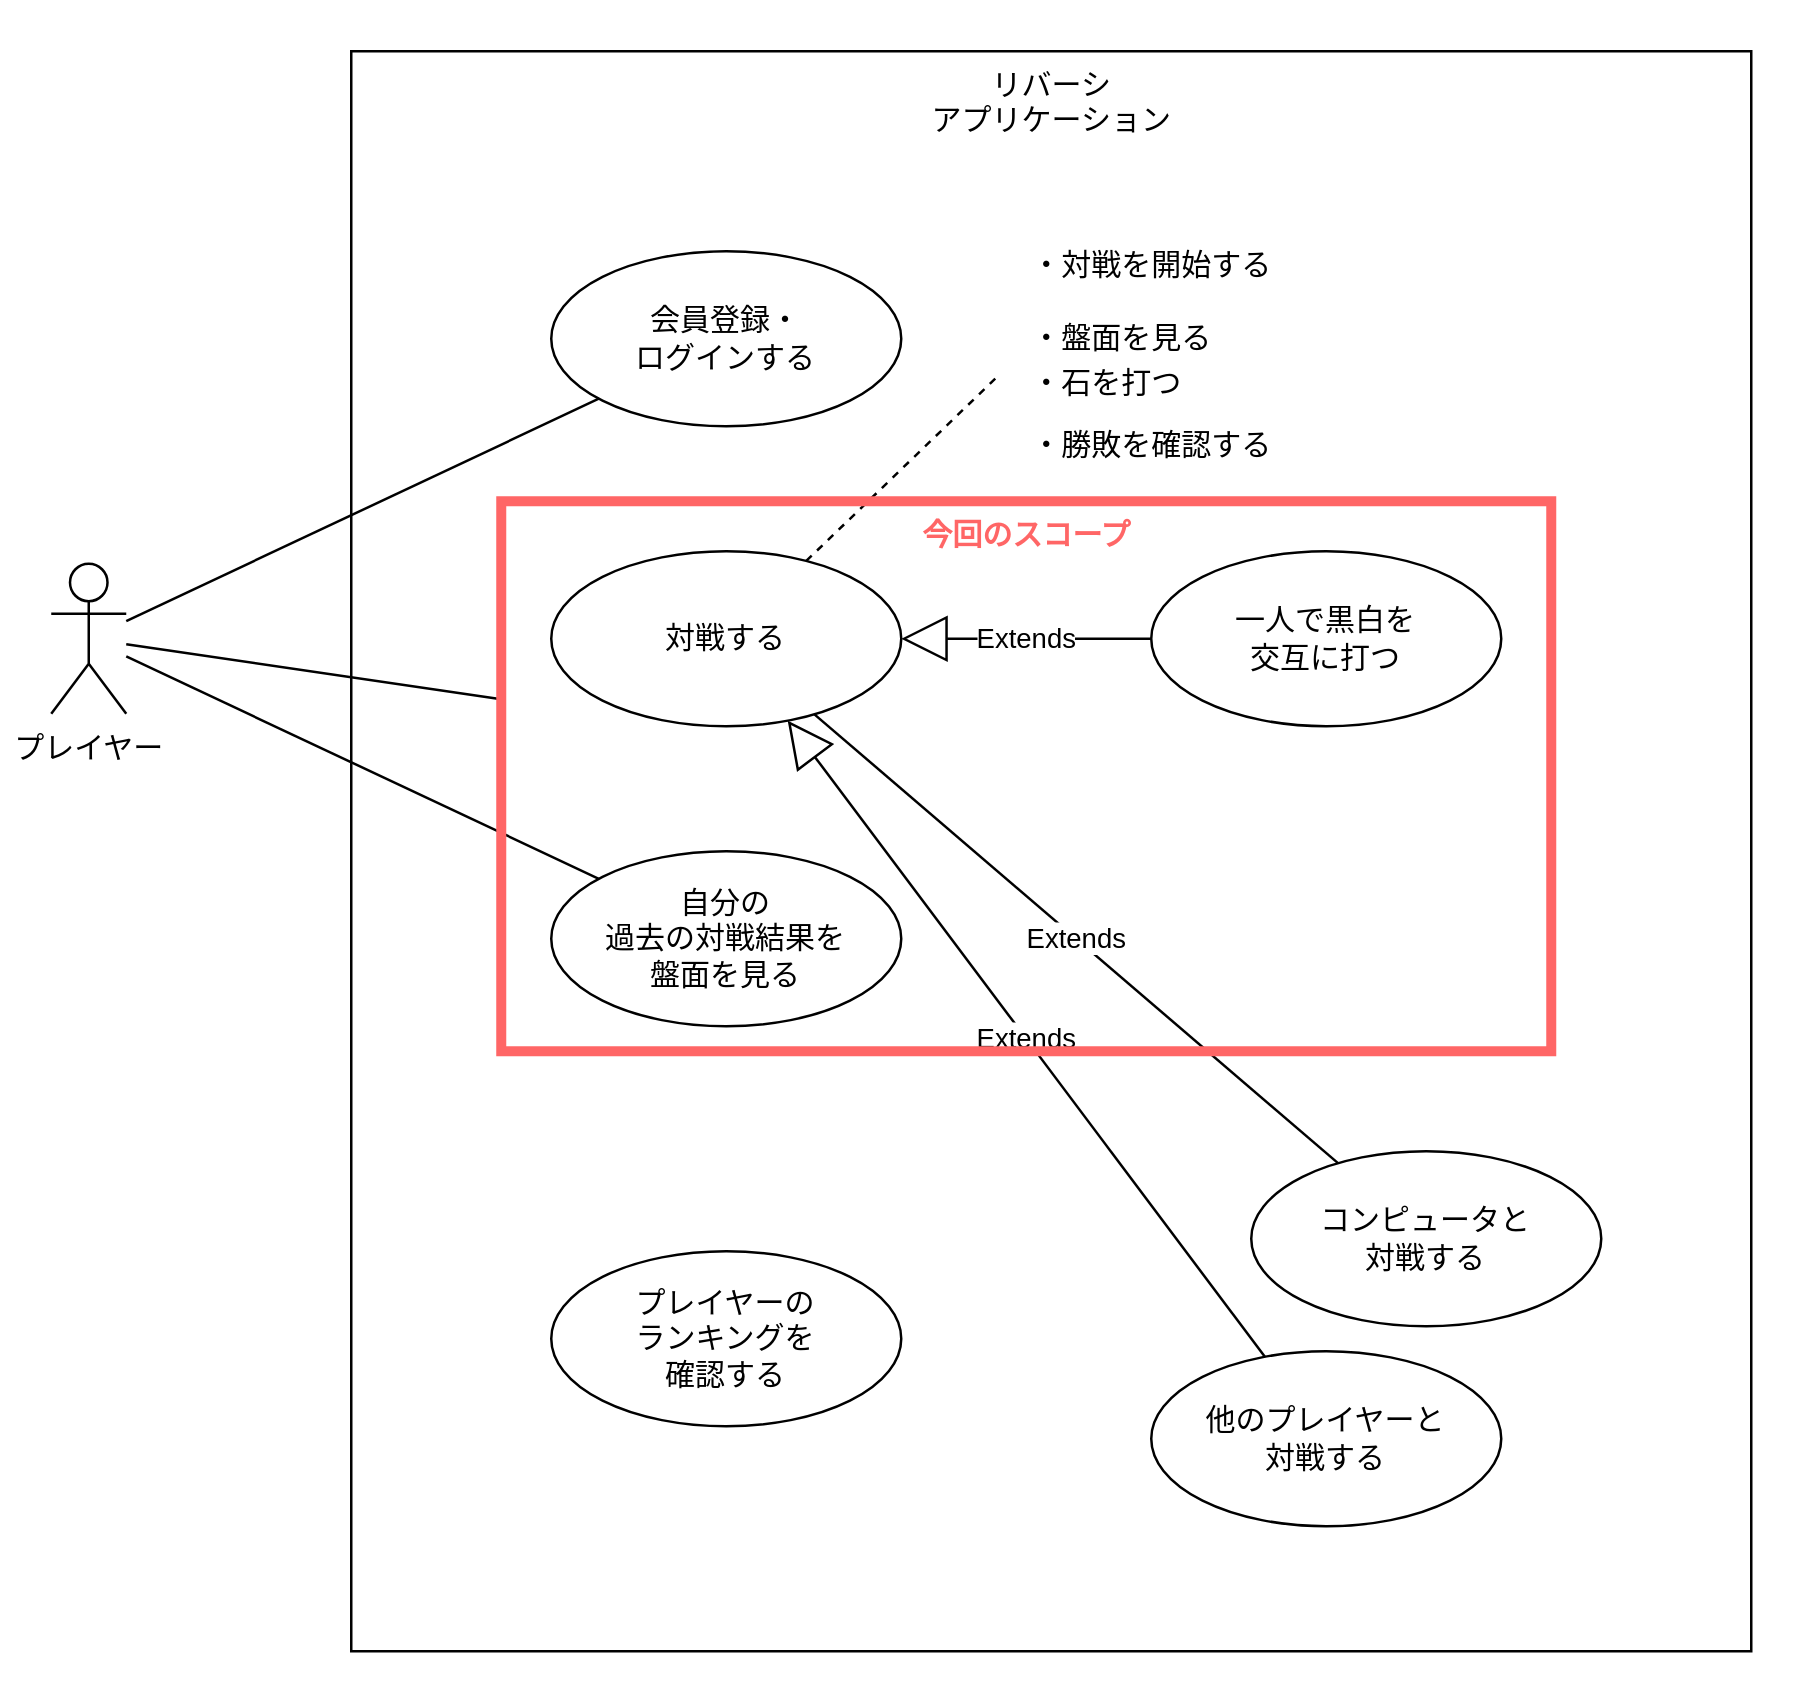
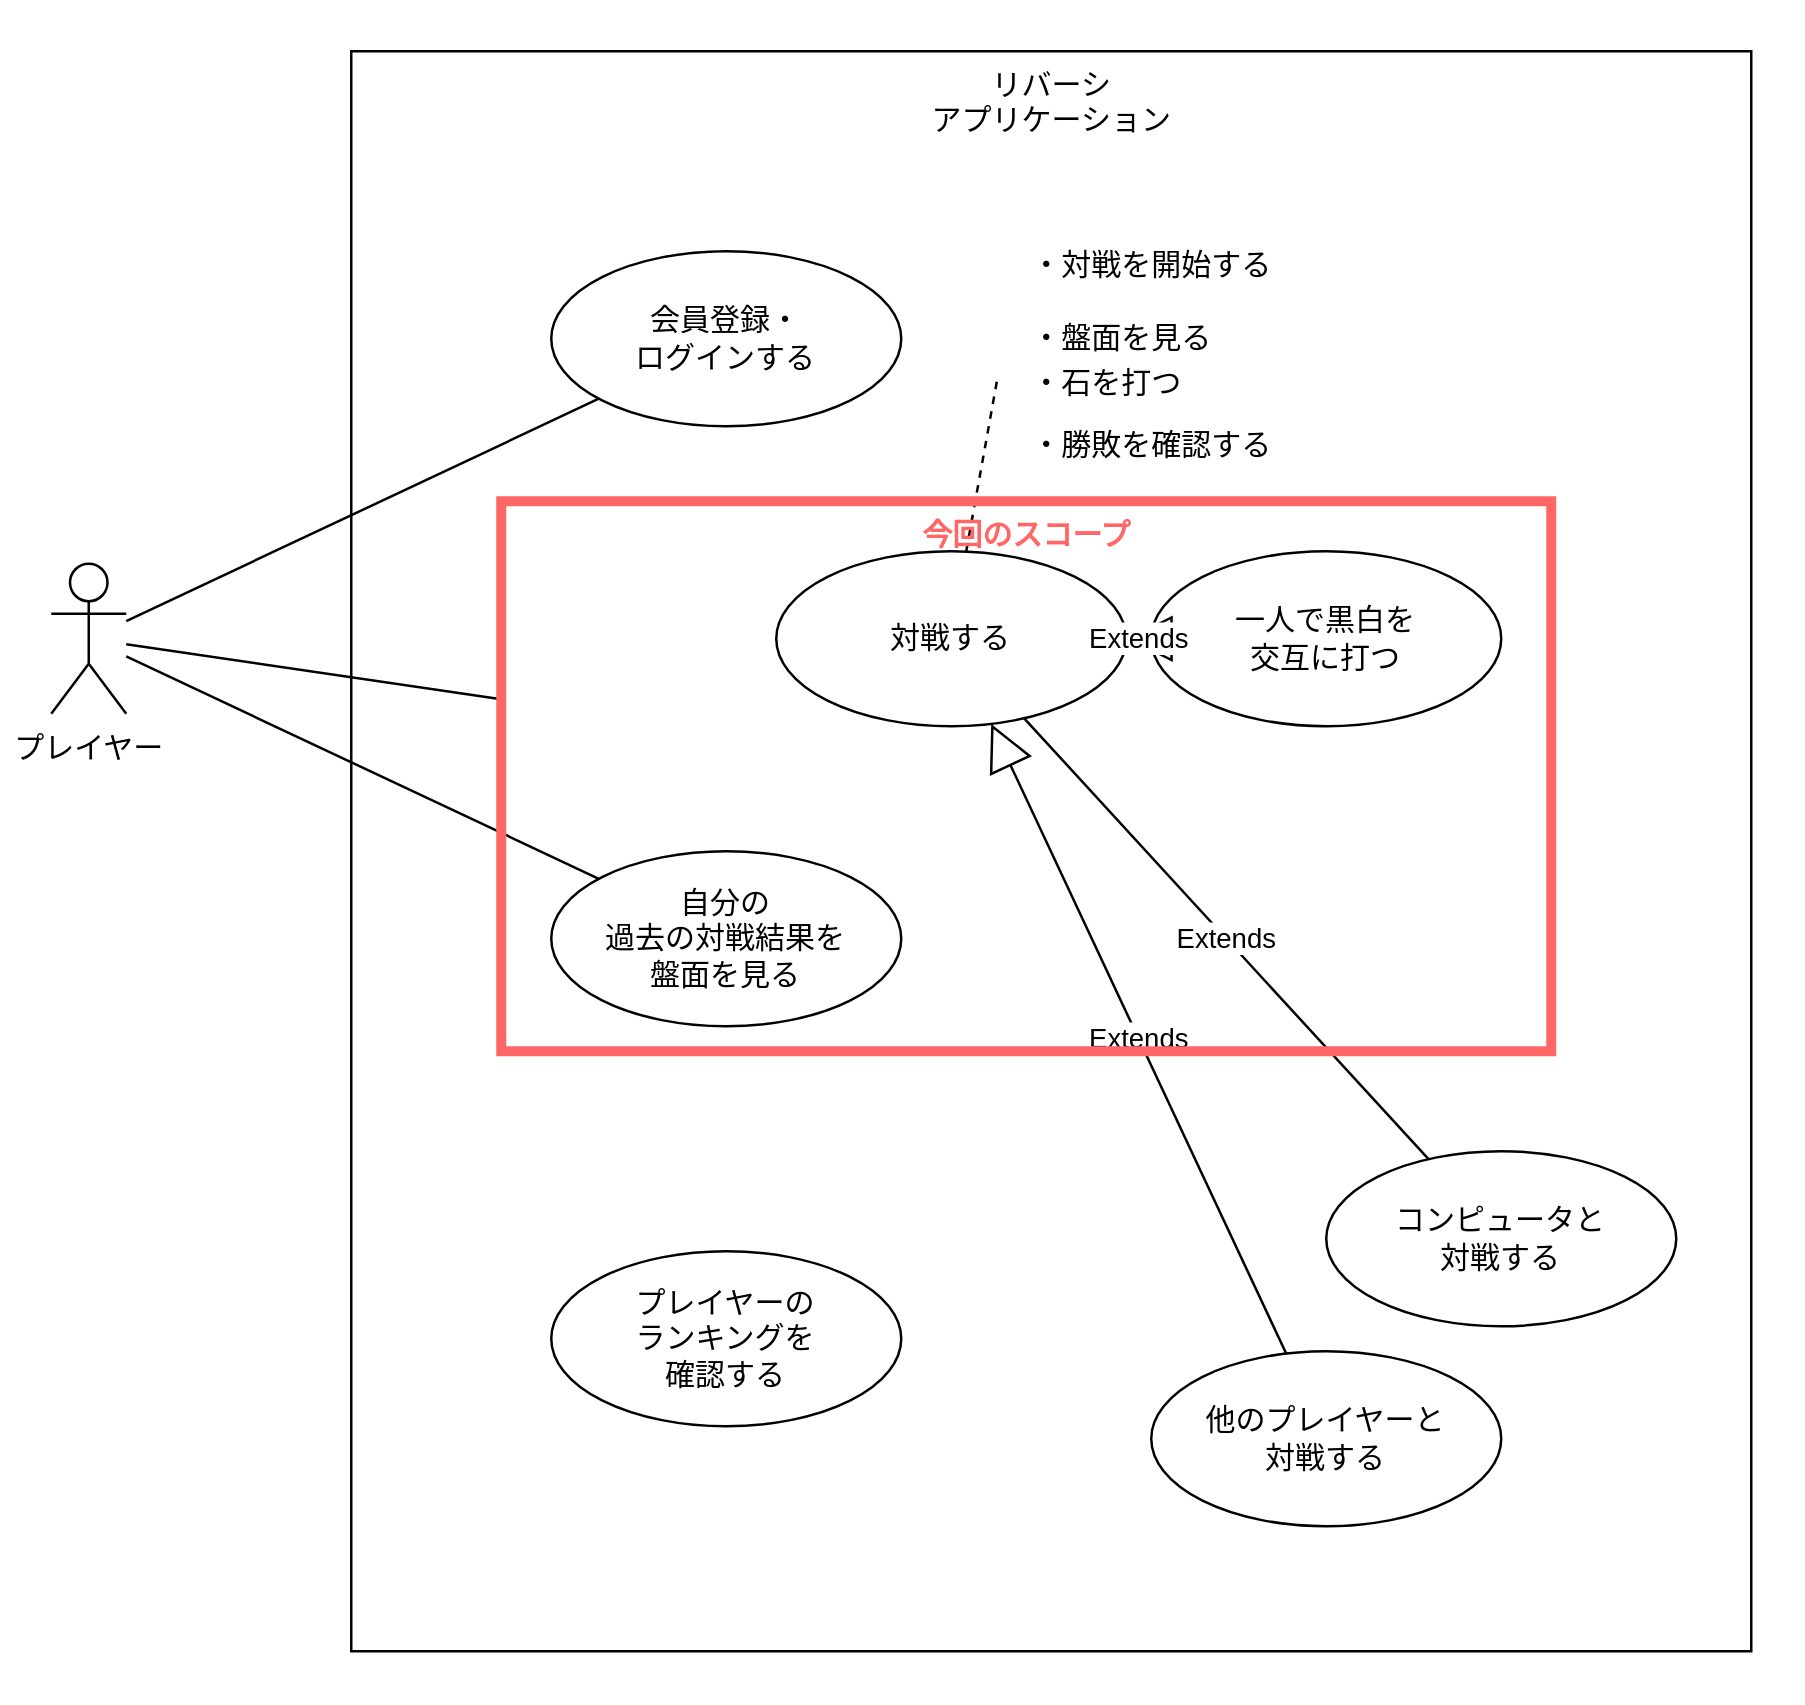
  <mxCell id="0" />
  <mxCell id="1" parent="0" />
  <mxCell id="2" value="リバーシ&lt;br&gt;アプリケーション" style="html=1;fillColor=none;verticalAlign=top;" parent="1" vertex="1"><mxGeometry x="140" y="20" width="560" height="640" as="geometry" /></mxCell>
  <mxCell id="3" value="プレイヤー" style="shape=umlActor;verticalLabelPosition=bottom;verticalAlign=top;html=1;fillColor=default;" parent="1" vertex="1"><mxGeometry x="20" y="225" width="30" height="60" as="geometry" /></mxCell>
- <mxCell id="4" value="対戦する" style="ellipse;whiteSpace=wrap;html=1;fillColor=default;" parent="1" vertex="1"><mxGeometry x="220" y="220" width="140" height="70" as="geometry" /></mxCell>
+ <mxCell id="4" value="対戦する" style="ellipse;whiteSpace=wrap;html=1;fillColor=default;" parent="1" vertex="1"><mxGeometry x="310" y="220" width="140" height="70" as="geometry" /></mxCell>
  <mxCell id="5" value="" style="endArrow=none;dashed=1;html=1;" parent="1" source="4" edge="1"><mxGeometry width="50" height="50" relative="1" as="geometry"><mxPoint x="320" y="200" as="sourcePoint" /><mxPoint x="398.621" y="150" as="targetPoint" /></mxGeometry></mxCell>
  <mxCell id="6" value="自分の&lt;br&gt;過去の対戦結果を&lt;br&gt;盤面を見る" style="ellipse;whiteSpace=wrap;html=1;fillColor=default;" parent="1" vertex="1"><mxGeometry x="220" y="340" width="140" height="70" as="geometry" /></mxCell>
  <mxCell id="7" value="会員登録・&lt;br&gt;ログインする" style="ellipse;whiteSpace=wrap;html=1;fillColor=default;" parent="1" vertex="1"><mxGeometry x="220" y="100" width="140" height="70" as="geometry" /></mxCell>
  <mxCell id="8" value="一人で黒白を&lt;br&gt;交互に打つ" style="ellipse;whiteSpace=wrap;html=1;fillColor=default;" parent="1" vertex="1"><mxGeometry x="460" y="220" width="140" height="70" as="geometry" /></mxCell>
- <mxCell id="9" value="コンピュータと&lt;br&gt;対戦する" style="ellipse;whiteSpace=wrap;html=1;fillColor=default;" parent="1" vertex="1"><mxGeometry x="500" y="460" width="140" height="70" as="geometry" /></mxCell>
+ <mxCell id="9" value="コンピュータと&lt;br&gt;対戦する" style="ellipse;whiteSpace=wrap;html=1;fillColor=default;" parent="1" vertex="1"><mxGeometry x="530" y="460" width="140" height="70" as="geometry" /></mxCell>
  <mxCell id="10" value="他のプレイヤーと&lt;br&gt;対戦する" style="ellipse;whiteSpace=wrap;html=1;fillColor=default;" parent="1" vertex="1"><mxGeometry x="460" y="540" width="140" height="70" as="geometry" /></mxCell>
  <mxCell id="11" value="Extends" style="endArrow=block;endSize=16;endFill=0;html=1;" parent="1" source="8" target="4" edge="1"><mxGeometry width="160" relative="1" as="geometry"><mxPoint x="270" y="200" as="sourcePoint" /><mxPoint x="430" y="200" as="targetPoint" /></mxGeometry></mxCell>
  <mxCell id="12" value="Extends" style="endArrow=none;endSize=16;endFill=0;html=1;" parent="1" source="9" target="4" edge="1"><mxGeometry width="160" relative="1" as="geometry"><mxPoint x="500.048" y="228.705" as="sourcePoint" /><mxPoint x="389.944" y="226.399" as="targetPoint" /></mxGeometry></mxCell>
  <mxCell id="13" value="Extends" style="endArrow=block;endSize=16;endFill=0;html=1;" parent="1" source="10" target="4" edge="1"><mxGeometry width="160" relative="1" as="geometry"><mxPoint x="515.202" y="303.221" as="sourcePoint" /><mxPoint x="374.661" y="246.864" as="targetPoint" /></mxGeometry></mxCell>
  <mxCell id="14" value="" style="endArrow=none;html=1;" parent="1" source="3" target="7" edge="1"><mxGeometry relative="1" as="geometry"><mxPoint x="270" y="250" as="sourcePoint" /><mxPoint x="430" y="250" as="targetPoint" /></mxGeometry></mxCell>
  <mxCell id="15" value="" style="endArrow=none;html=1;" parent="1" source="3" target="6" edge="1"><mxGeometry relative="1" as="geometry"><mxPoint x="80" y="220.294" as="sourcePoint" /><mxPoint x="250.054" y="223.629" as="targetPoint" /></mxGeometry></mxCell>
  <mxCell id="16" value="プレイヤーの&lt;br&gt;ランキングを&lt;br&gt;確認する" style="ellipse;whiteSpace=wrap;html=1;fillColor=default;" parent="1" vertex="1"><mxGeometry x="220" y="500" width="140" height="70" as="geometry" /></mxCell>
  <mxCell id="17" value="" style="endArrow=none;html=1;" parent="1" source="3" target="18" edge="1"><mxGeometry relative="1" as="geometry"><mxPoint x="80" y="227.353" as="sourcePoint" /><mxPoint x="270.015" y="320.498" as="targetPoint" /></mxGeometry></mxCell>
  <mxCell id="18" value="今回のスコープ" style="html=1;fillColor=none;verticalAlign=top;strokeColor=#FF6666;strokeWidth=4;fontColor=#FF6666;fontStyle=1" parent="1" vertex="1"><mxGeometry x="200" y="200" width="420" height="220" as="geometry" /></mxCell>
  <mxCell id="19" value="&lt;span style=&quot;font-size: 12px ; font-weight: 400 ; text-align: left&quot;&gt;・対戦を開始する&lt;/span&gt;&lt;br style=&quot;font-size: 12px ; font-weight: 400 ; text-align: left&quot;&gt;&lt;div style=&quot;text-align: left&quot;&gt;&lt;span style=&quot;font-size: 12px ; font-weight: 400&quot;&gt;・盤面を見る&lt;/span&gt;&lt;/div&gt;&lt;span style=&quot;font-size: 12px ; font-weight: 400&quot;&gt;&lt;div style=&quot;text-align: left&quot;&gt;&lt;span&gt;・石を打つ&lt;/span&gt;&lt;/div&gt;&lt;/span&gt;&lt;span style=&quot;font-size: 12px ; font-weight: 400 ; text-align: left&quot;&gt;・勝敗を確認する&lt;/span&gt;" style="text;strokeColor=none;fillColor=none;html=1;fontSize=24;fontStyle=1;verticalAlign=middle;align=center;" vertex="1" parent="1"><mxGeometry x="410" y="115" width="100" height="45" as="geometry" /></mxCell>
